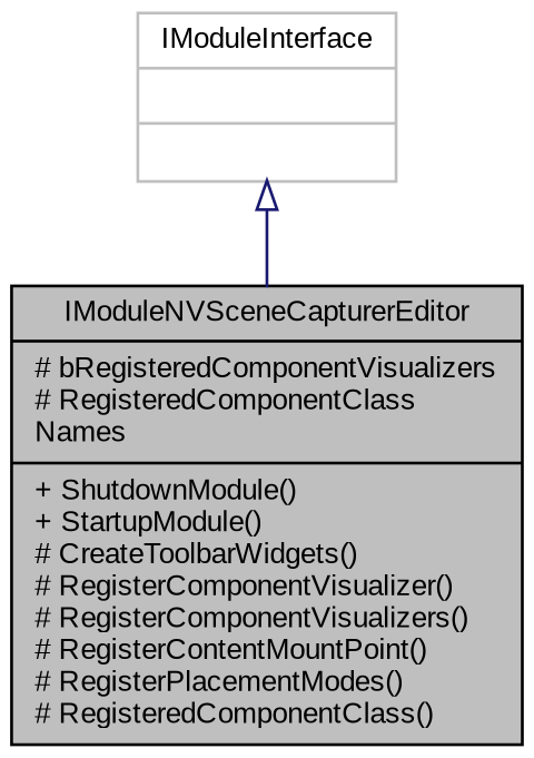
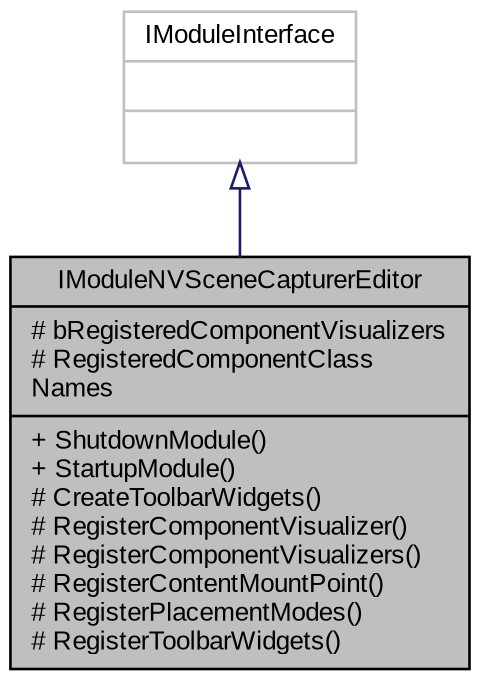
  digraph {
    fontname="Liberation Sans"
    node [fontname="Liberation Sans" fontsize=10 shape=record style=filled]
-   n1 [color=black fillcolor=grey75 fontcolor=black height=0.2 label="{IModuleNVSceneCapturerEditor\n|# bRegisteredComponentVisualizers\l# RegisteredComponentClass\lNames\l|+ ShutdownModule()\l+ StartupModule()\l# CreateToolbarWidgets()\l# RegisterComponentVisualizer()\l# RegisterComponentVisualizers()\l# RegisterContentMountPoint()\l# RegisterPlacementModes()\l# RegisteredComponentClass()\l}" width=0.4]
+   n1 [color=black fillcolor=grey75 fontcolor=black height=0.2 label="{IModuleNVSceneCapturerEditor\n|# bRegisteredComponentVisualizers\l# RegisteredComponentClass\lNames\l|+ ShutdownModule()\l+ StartupModule()\l# CreateToolbarWidgets()\l# RegisterComponentVisualizer()\l# RegisterComponentVisualizers()\l# RegisterContentMountPoint()\l# RegisterPlacementModes()\l# RegisterToolbarWidgets()\l}" width=0.4]
    n2 [color=grey75 fillcolor=white height=0.2 label="{IModuleInterface\n||}" width=0.4]
    n2 -> n1 [arrowtail=onormal color=midnightblue dir=back fontname="Liberation Sans" fontsize=10 labelfontname=Helvetica labelfontsize=10 style=solid]
  }
